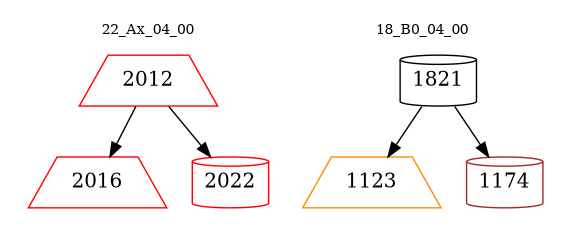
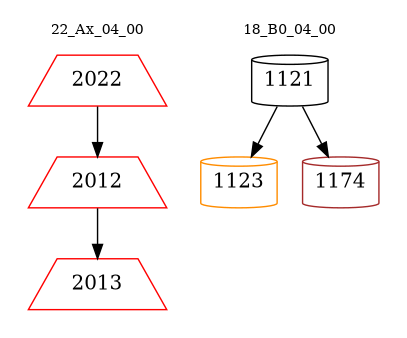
  digraph {
    node [color=red shape=trapezium]
    edge [color=black]
    n1 [label=2012]
-   n2 [label=2016]
-   n3 [label=2022 shape=cylinder]
-   n4 [color=black label=1821 shape=cylinder]
-   n5 [color=darkorange label=1123]
+   n2 [label=2013]
+   n3 [label=2022]
+   n4 [color=black label=1121 shape=cylinder]
+   n5 [color=darkorange label=1123 shape=cylinder]
    n6 [color=brown label=1174 shape=cylinder]
    subgraph cluster_1 {
      color=white
      fontsize=10
      label="22_Ax_04_00"
      n1
      n2
      n3
    }
    subgraph cluster_2 {
      color=white
      fontsize=10
      label="18_B0_04_00"
      n4
      n5
      n6
    }
    n1 -> n2
-   n1 -> n3
+   n3 -> n1
    n4 -> n5
    n4 -> n6
  }
